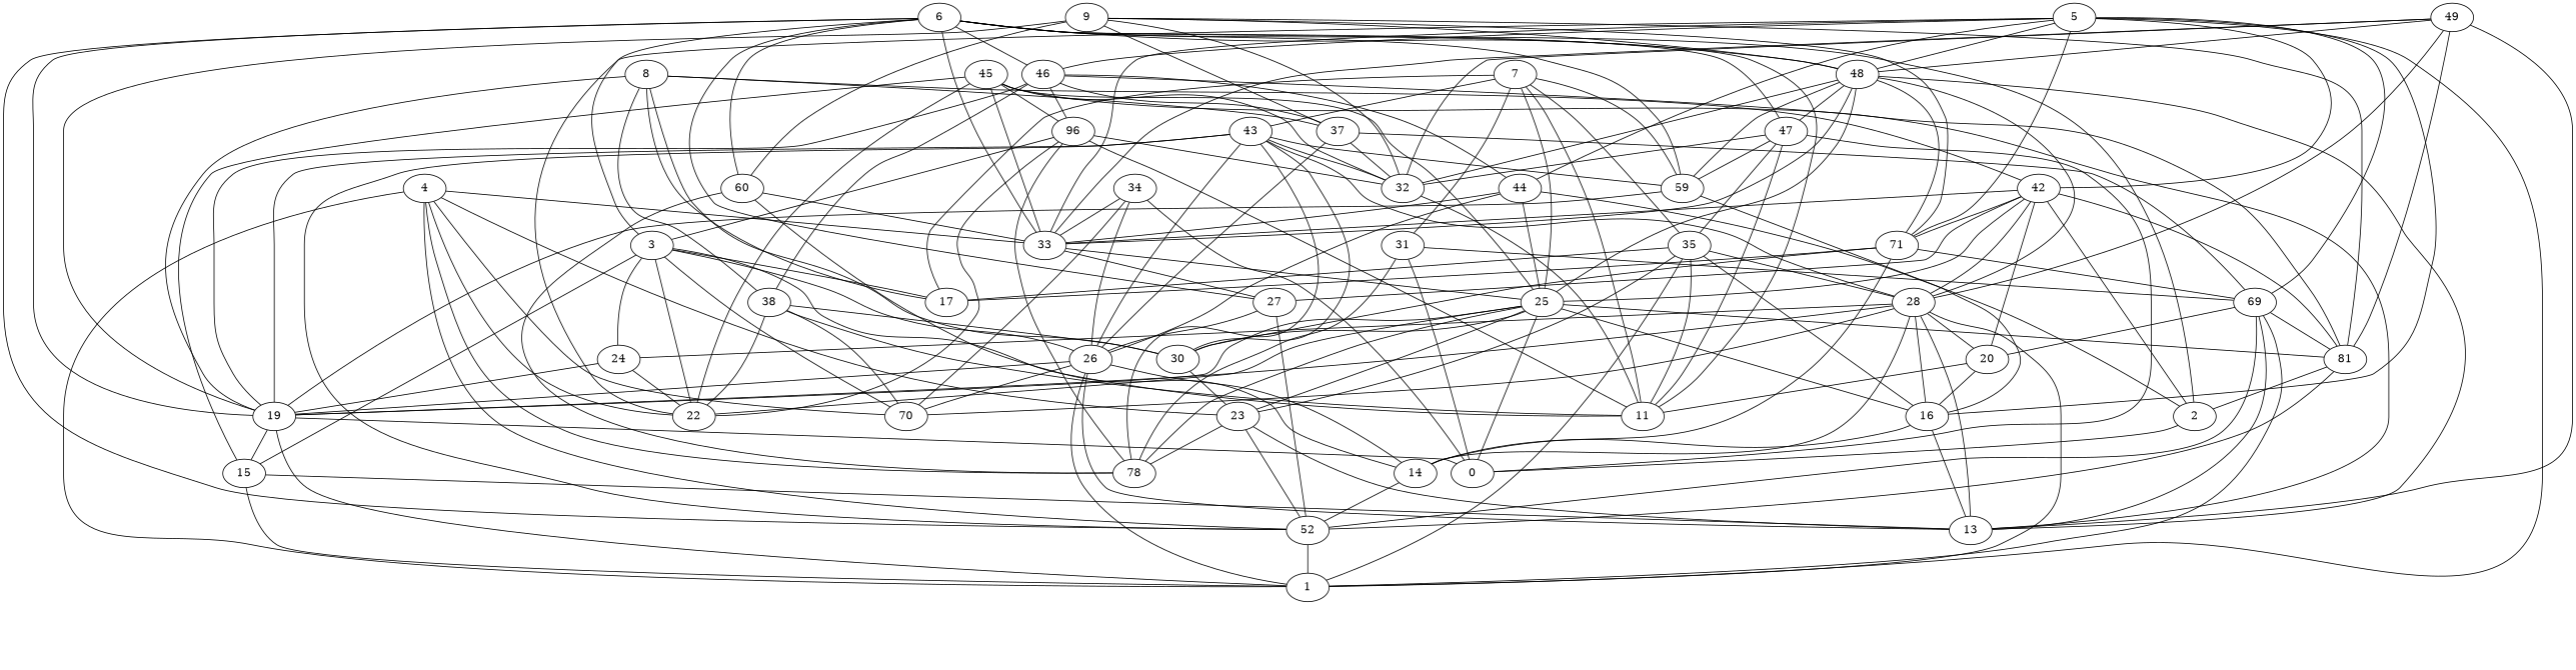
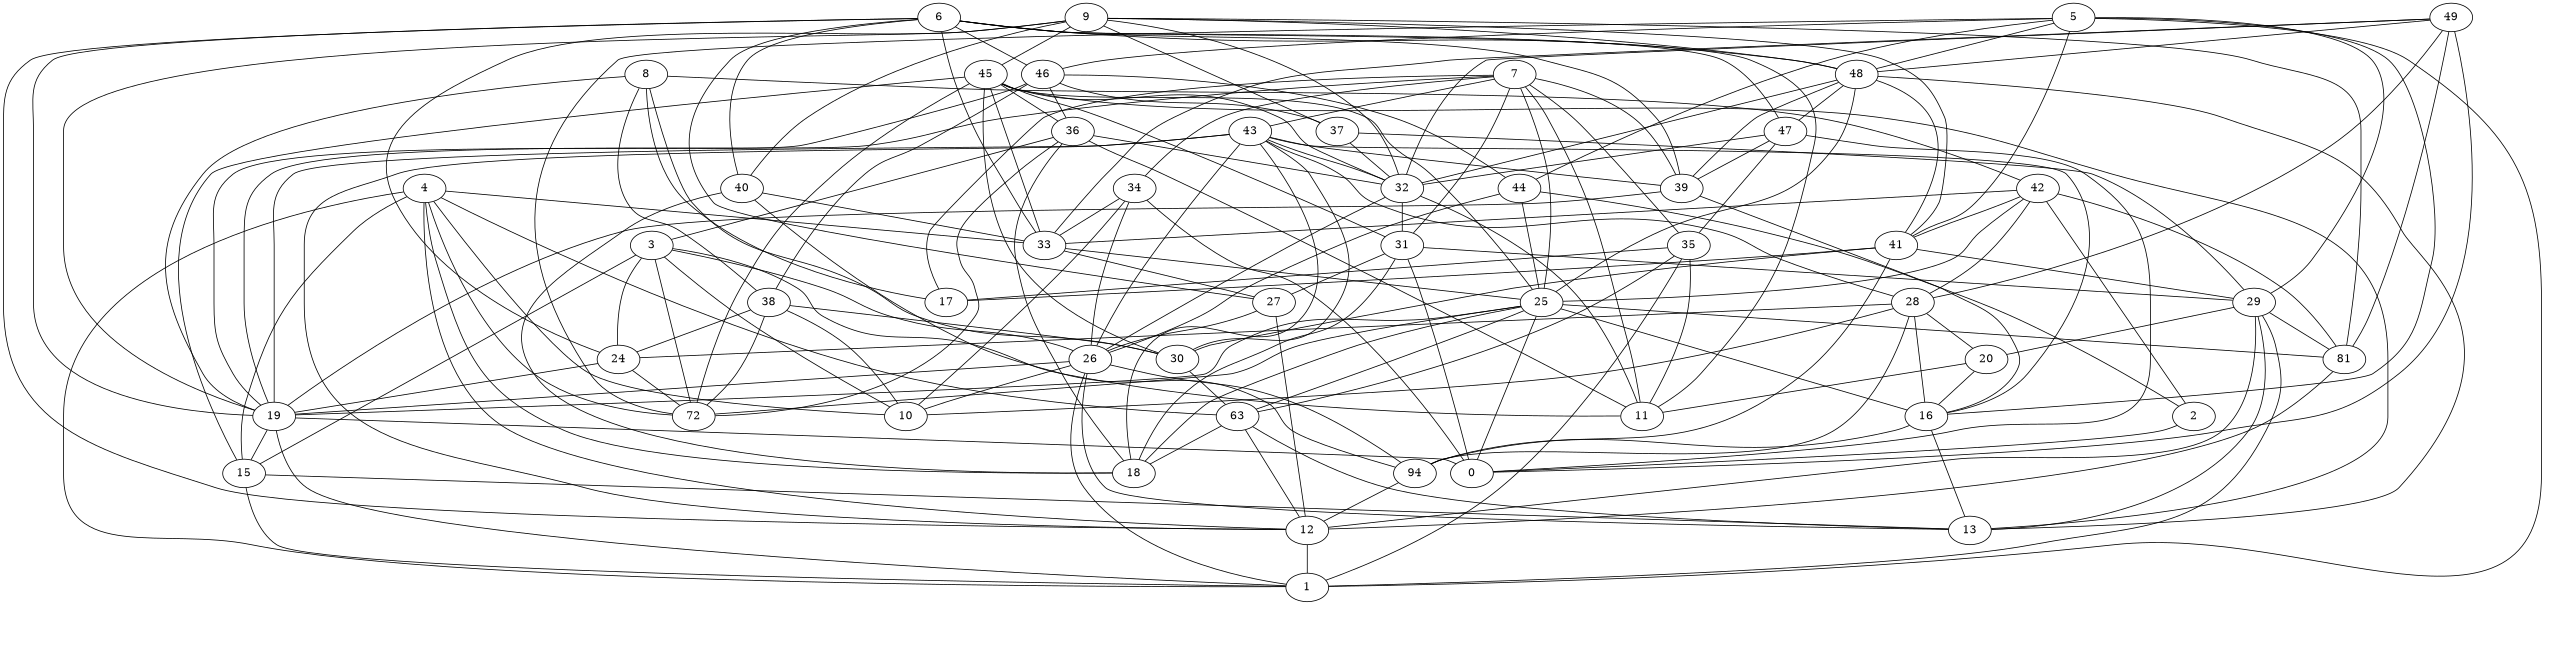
  digraph {
    edge [color=black dir=none]
-   39 [label=59]
+   39
    16
    19
-   14
+   14 [label=94]
    13
    0
    1
    15
    24
-   22
+   22 [label=72]
    38
-   10 [label=70]
+   10
    11
    30
-   23
+   23 [label=63]
    8
    42
    17
    37
    33
    20
    n22 [label=81]
    25
-   41 [label=71]
+   41
    28
    2
-   29 [label=69]
+   29
    26
    32
    31
    27
-   18 [label=78]
-   12 [label=52]
+   18
+   12
    34
    9
    48
    45
-   40 [label=60]
+   40
    47
-   36 [label=96]
+   36
    35
    46
    44
    3
    7
    43
    6
    49
    5
    4
    subgraph sub_1 {
      39
      16
      19
      14
      13
      0
      1
      15
      24
      22
      38
      10
      11
      30
      23
      8
      42
      17
      37
      33
      20
      n22
      25
      41
      28
      2
      29
      26
      32
      31
      27
      18
      12
      34
      9
      48
      45
      40
      47
      36
      35
      46
      44
      3
      7
      43
      6
      49
      5
      4
    }
    39 -> 16
    39 -> 19
    16 -> 14
    16 -> 13
    19 -> 0
    19 -> 1
    19 -> 15
    14 -> 12
    15 -> 13
    15 -> 1
    24 -> 19
    24 -> 22
    38 -> 22
    38 -> 10
-   38 -> 11
+   38 -> 24
    38 -> 30
    30 -> 23
    23 -> 13
    23 -> 18
    23 -> 12
    8 -> 19
    8 -> 38
    8 -> 30
    8 -> 42
    8 -> 17
-   8 -> 37
    42 -> 33
-   42 -> 20
    42 -> n22
    42 -> 25
    42 -> 41
    42 -> 28
    42 -> 2
    37 -> 29
-   37 -> 26
+   32 -> 26
    37 -> 32
    33 -> 25
    33 -> 27
    20 -> 16
    20 -> 11
-   n22 -> 2
    n22 -> 12
    25 -> 16
    25 -> 19
    25 -> 0
    25 -> 22
    25 -> 23
    25 -> n22
    25 -> 18
    41 -> 14
    41 -> 30
    41 -> 17
    41 -> 29
    28 -> 16
-   28 -> 19
+   7 -> 19
    28 -> 14
-   28 -> 13
-   28 -> 1
    28 -> 24
    28 -> 10
    28 -> 20
    2 -> 0
    29 -> 13
    29 -> 1
    29 -> 20
    29 -> n22
    29 -> 12
    26 -> 19
    26 -> 14
    26 -> 13
    26 -> 1
    26 -> 10
    32 -> 11
+   32 -> 31
    31 -> 0
    31 -> 29
-   42 -> 27
+   31 -> 27
    31 -> 18
    27 -> 26
    27 -> 12
    12 -> 1
    34 -> 0
    34 -> 10
    34 -> 33
    34 -> 26
    9 -> 19
+   9 -> 24
    9 -> 37
    9 -> n22
    9 -> 41
    9 -> 32
    9 -> 48
+   9 -> 45
    9 -> 40
    48 -> 39
    48 -> 13
-   48 -> 33
    48 -> 25
    48 -> 41
-   48 -> 28
    48 -> 32
    48 -> 47
    45 -> 13
    45 -> 15
    45 -> 22
-   25 -> 30
+   45 -> 30
    45 -> 33
    45 -> 25
    45 -> 32
+   45 -> 31
    45 -> 36
    40 -> 14
    40 -> 33
    40 -> 18
    47 -> 39
    47 -> 0
-   47 -> 11
    47 -> 32
    47 -> 35
    36 -> 22
    36 -> 11
    36 -> 32
    36 -> 18
    36 -> 3
-   35 -> 16
+   43 -> 16
    35 -> 1
    35 -> 11
    35 -> 23
    35 -> 17
-   35 -> 28
    46 -> 19
    46 -> 38
    46 -> 37
-   46 -> n22
    46 -> 36
    46 -> 44
-   44 -> 33
    44 -> 25
    44 -> 2
    44 -> 26
    3 -> 15
    3 -> 24
    3 -> 22
    3 -> 10
    3 -> 11
-   3 -> 17
    3 -> 26
    7 -> 39
    7 -> 11
    7 -> 17
    7 -> 25
    7 -> 31
+   7 -> 34
    7 -> 35
    7 -> 43
    43 -> 39
    43 -> 19
    43 -> 30
    43 -> 28
    43 -> 26
    43 -> 32
    43 -> 18
    43 -> 12
    6 -> 39
    6 -> 19
    6 -> 11
    6 -> 33
-   6 -> 2
    6 -> 27
    6 -> 12
    6 -> 48
    6 -> 40
    6 -> 47
    6 -> 46
-   6 -> 3
-   49 -> 13
+   49 -> 0
    49 -> 33
    49 -> n22
    49 -> 28
    49 -> 32
    49 -> 48
    5 -> 16
    5 -> 1
    5 -> 22
-   5 -> 42
-   5 -> 33
    5 -> 41
    5 -> 29
    5 -> 48
    5 -> 46
    5 -> 44
    4 -> 1
+   4 -> 15
    4 -> 22
    4 -> 10
    4 -> 23
    4 -> 33
    4 -> 18
    4 -> 12
  }
